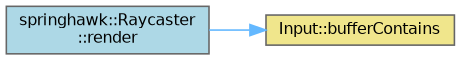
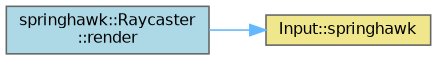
  digraph {
    rankdir=RL
    node [fontname=Helvetica fontsize=10 shape=box style=filled]
-   n1 [color=gray40 fillcolor=khaki fontcolor=black height=0.2 label="Input::bufferContains" width=0.4]
+   n1 [color=gray40 fillcolor=khaki fontcolor=black height=0.2 label="Input::springhawk" width=0.4]
    n2 [color=grey40 fillcolor=lightblue height=0.2 label="springhawk::Raycaster\l::render" width=0.4]
    n1 -> n2 [color=steelblue1 dir=back fontname=Helvetica fontsize=10 labelfontname=Helvetica labelfontsize=10 style=solid]
  }
